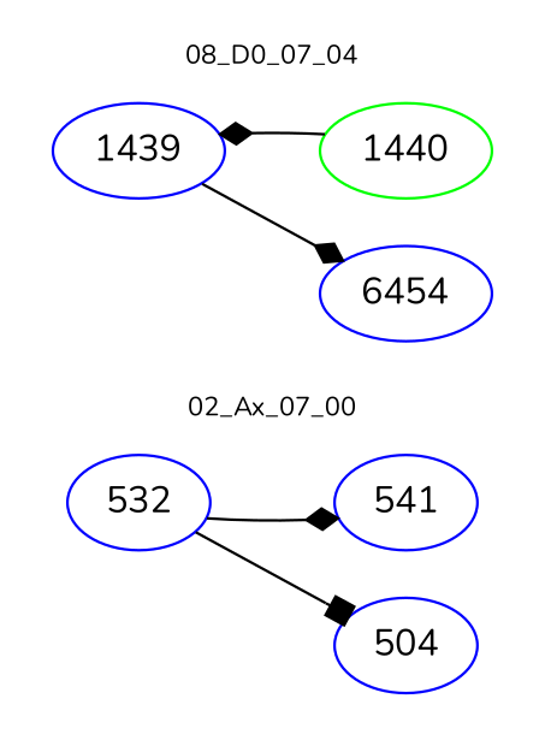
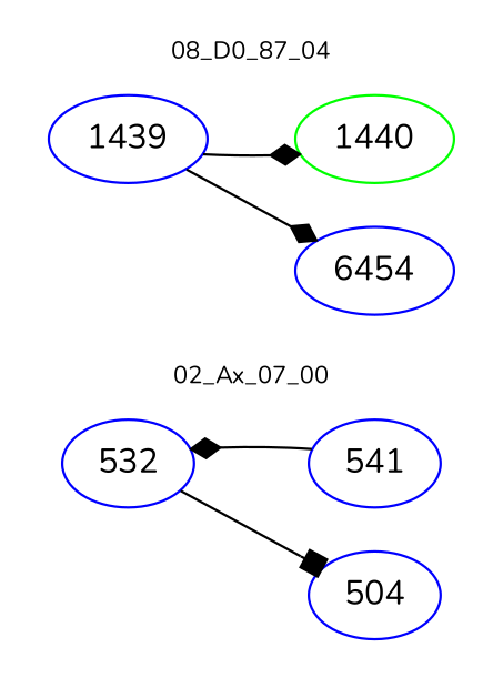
  digraph {
    fontname=Nunito
    rankdir=LR
    node [color=blue fontname=Nunito]
    edge [arrowhead=diamond color=black fontname=Nunito]
    n1 [label=532]
    n2 [label=504]
    n3 [label=541]
    n4 [label=1439]
    n5 [label=6454]
    n6 [color=green label=1440]
    subgraph cluster_1 {
      color=white
      fontsize=10
      label="02_Ax_07_00"
      n1
      n2
      n3
    }
    subgraph cluster_2 {
      color=white
      fontsize=10
-     label="08_D0_07_04"
+     label="08_D0_87_04"
      n4
      n5
      n6
    }
    n1 -> n2 [arrowhead=box]
-   n1 -> n3
+   n3 -> n1
    n4 -> n5
-   n6 -> n4
+   n4 -> n6
  }
